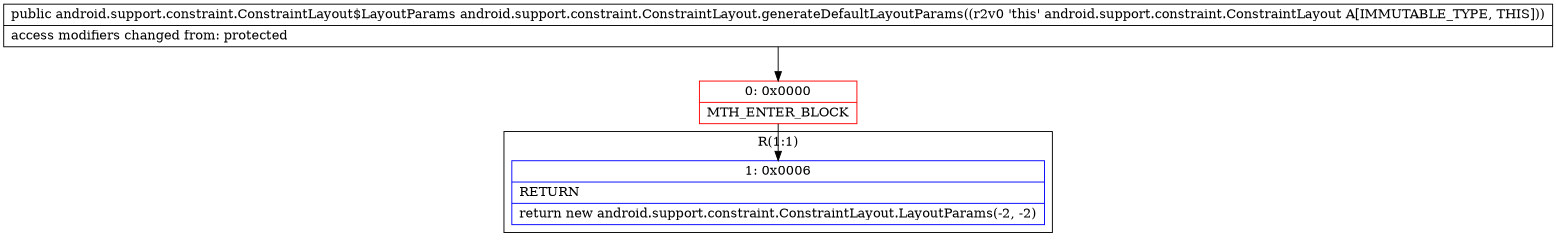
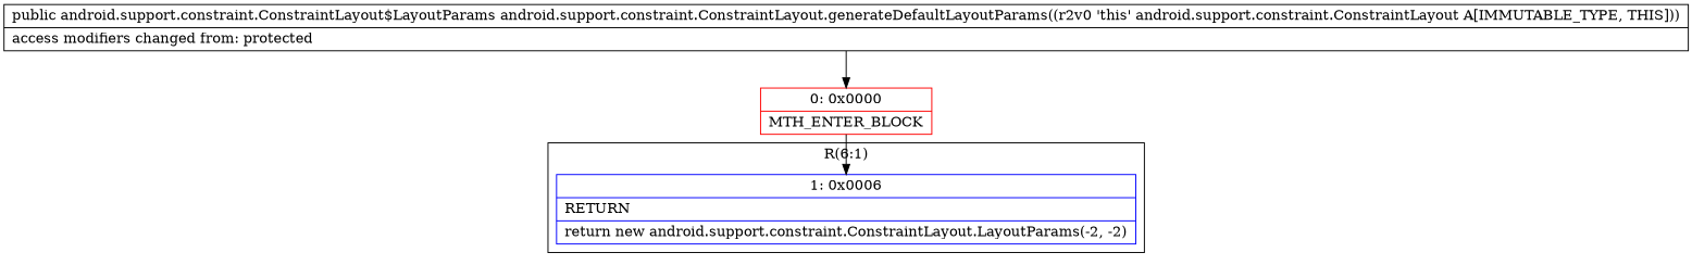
  digraph {
    node [shape=record]
    n1 [color=blue label="{1\:\ 0x0006|RETURN\l|return new android.support.constraint.ConstraintLayout.LayoutParams(\-2, \-2)\l}"]
    n2 [color=red label="{0\:\ 0x0000|MTH_ENTER_BLOCK\l}"]
    n3 [label="{public android.support.constraint.ConstraintLayout$LayoutParams android.support.constraint.ConstraintLayout.generateDefaultLayoutParams((r2v0 'this' android.support.constraint.ConstraintLayout A[IMMUTABLE_TYPE, THIS]))  | access modifiers changed from: protected\l}"]
    subgraph cluster_1 {
-     label="R(1:1)"
+     label="R(6:1)"
      n1
    }
    n2 -> n1
    n3 -> n2
  }
